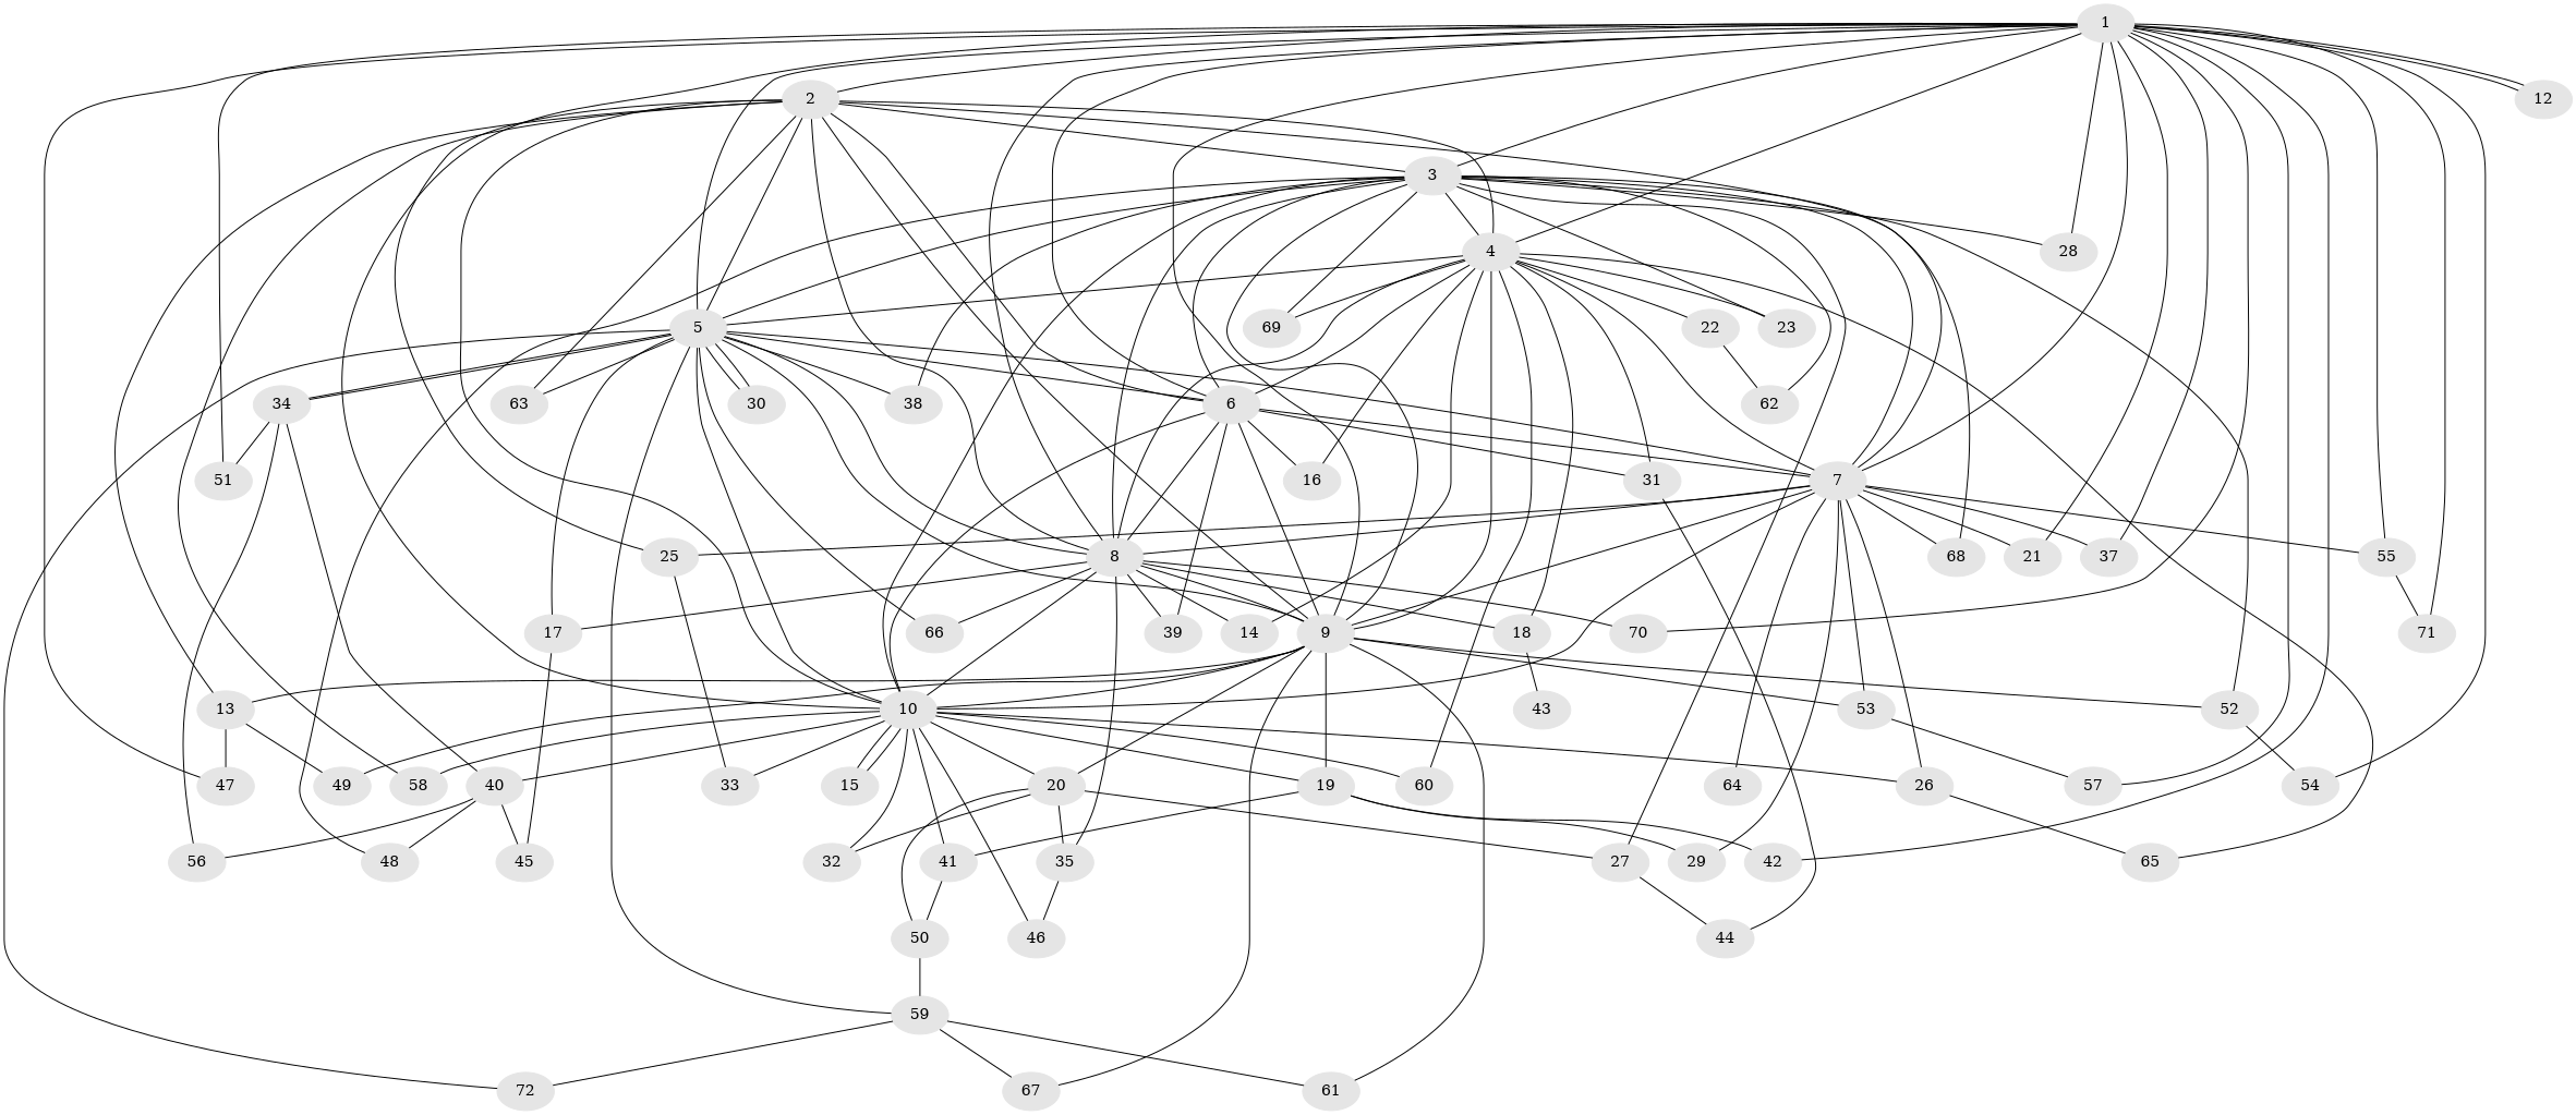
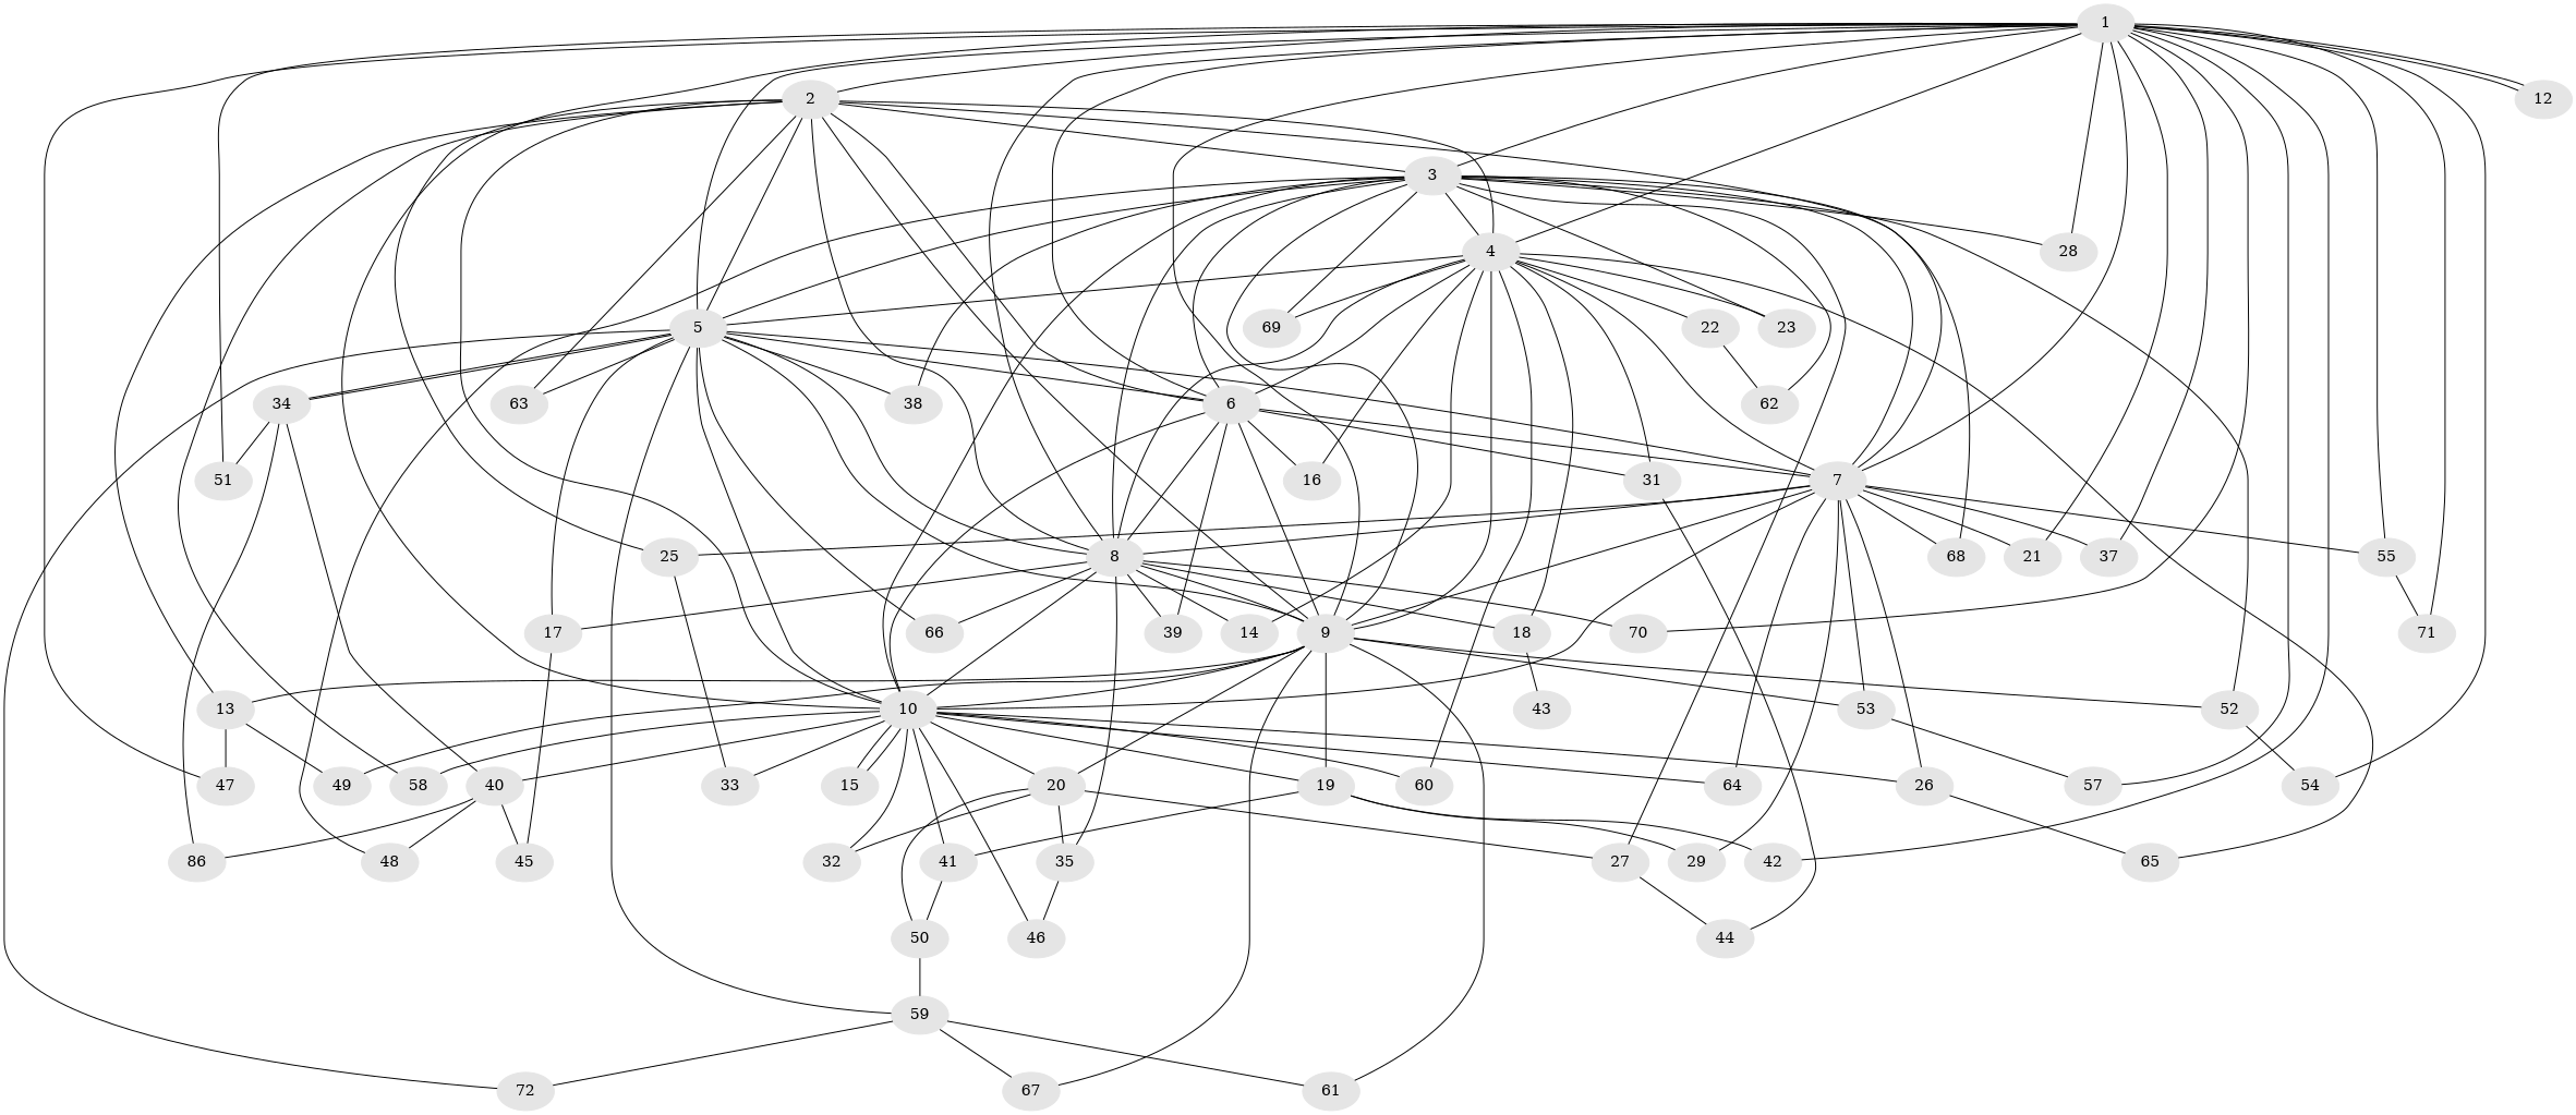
  graph {
    node [color=gray90 style=filled]
    1
    2
    3
    4
    5
    6
    7
    8
    9
    10
    12
    21
    28
    37
    42
    47
    51
    54
    55
    57
    70
    71
    13
    25
    58
    63
    23
    27
    38
    48
    52
    62
    68
    69
    14
    16
    18
    22
    31
    60
    65
    17
-   30
    34
    59
    66
    72
    39
    26
    29
    53
    64
    35
    19
    20
    49
    61
    67
    15
    32
    33
    40
    41
    46
    44
    43
    45
-   56
+   56 [label=86]
    50
    1 -- 2
    1 -- 3
    1 -- 4
    1 -- 5
    1 -- 6
    1 -- 7
    1 -- 8
    1 -- 9
    1 -- 10
    1 -- 12
    1 -- 12
    1 -- 21
    1 -- 28
    1 -- 37
    1 -- 42
    1 -- 47
    1 -- 51
    1 -- 54
    1 -- 55
    1 -- 57
    1 -- 70
    1 -- 71
    2 -- 3
    2 -- 4
    2 -- 5
    2 -- 6
    2 -- 7
    2 -- 8
    2 -- 9
    2 -- 10
    2 -- 13
    2 -- 25
    2 -- 58
    2 -- 63
    3 -- 4
    3 -- 5
    3 -- 6
    3 -- 7
    3 -- 8
    3 -- 9
    3 -- 10
    3 -- 28
    3 -- 23
    3 -- 27
    3 -- 38
    3 -- 48
    3 -- 52
    3 -- 62
    3 -- 68
    3 -- 69
    4 -- 5
    4 -- 6
    4 -- 7
    4 -- 8
    4 -- 9
    4 -- 23
    4 -- 69
    4 -- 14
    4 -- 16
    4 -- 18
    4 -- 22
    4 -- 31
    4 -- 60
    4 -- 65
    5 -- 6
    5 -- 7
    5 -- 8
    5 -- 9
    5 -- 10
    5 -- 63
    5 -- 38
    5 -- 17
-   5 -- 30
-   5 -- 30
    5 -- 34
    5 -- 34
    5 -- 59
    5 -- 66
    5 -- 72
    6 -- 7
    6 -- 8
    6 -- 9
    6 -- 10
    6 -- 16
    6 -- 31
    6 -- 39
    7 -- 8
    7 -- 9
    7 -- 10
    7 -- 21
    7 -- 37
    7 -- 55
    7 -- 25
    7 -- 68
    7 -- 26
    7 -- 29
    7 -- 53
    7 -- 64
    8 -- 9
    8 -- 10
    8 -- 70
    8 -- 14
    8 -- 18
    8 -- 17
    8 -- 66
    8 -- 39
    8 -- 35
    9 -- 10
    9 -- 13
    9 -- 52
    9 -- 53
    9 -- 19
    9 -- 20
    9 -- 49
    9 -- 61
    9 -- 67
    10 -- 58
    10 -- 60
    10 -- 26
+   10 -- 64
    10 -- 19
    10 -- 20
    10 -- 15
    10 -- 15
    10 -- 32
    10 -- 33
    10 -- 40
    10 -- 41
    10 -- 46
    55 -- 71
    13 -- 47
    13 -- 49
    25 -- 33
    27 -- 44
    52 -- 54
    18 -- 43
    22 -- 62
    31 -- 44
    17 -- 45
    34 -- 51
    34 -- 40
    34 -- 56
    59 -- 72
    59 -- 61
    59 -- 67
    26 -- 65
    53 -- 57
    35 -- 46
    19 -- 42
    19 -- 29
    19 -- 41
    20 -- 27
    20 -- 35
    20 -- 32
    20 -- 50
    40 -- 48
    40 -- 45
    40 -- 56
    41 -- 50
    50 -- 59
  }
